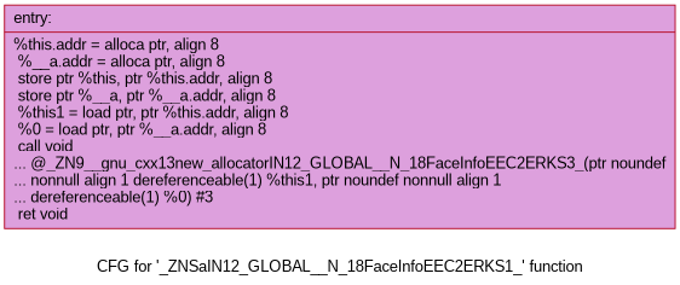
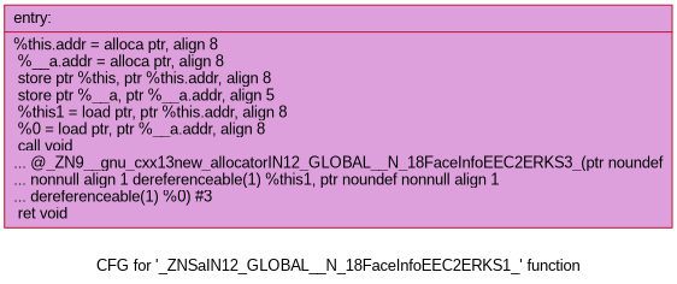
  digraph {
    label="CFG for '_ZNSaIN12_GLOBAL__N_18FaceInfoEEC2ERKS1_' function"
    fontname="Liberation Sans"
-   n1 [color="#b70d28ff" fillcolor=plum fontname="Liberation Sans" label="{entry:\l|  %this.addr = alloca ptr, align 8\l  %__a.addr = alloca ptr, align 8\l  store ptr %this, ptr %this.addr, align 8\l  store ptr %__a, ptr %__a.addr, align 8\l  %this1 = load ptr, ptr %this.addr, align 8\l  %0 = load ptr, ptr %__a.addr, align 8\l  call void\l... @_ZN9__gnu_cxx13new_allocatorIN12_GLOBAL__N_18FaceInfoEEC2ERKS3_(ptr noundef\l... nonnull align 1 dereferenceable(1) %this1, ptr noundef nonnull align 1\l... dereferenceable(1) %0) #3\l  ret void\l}" shape=record style=filled]
+   n1 [color="#b70d28ff" fillcolor=plum fontname="Liberation Sans" label="{entry:\l|  %this.addr = alloca ptr, align 8\l  %__a.addr = alloca ptr, align 8\l  store ptr %this, ptr %this.addr, align 8\l  store ptr %__a, ptr %__a.addr, align 5\l  %this1 = load ptr, ptr %this.addr, align 8\l  %0 = load ptr, ptr %__a.addr, align 8\l  call void\l... @_ZN9__gnu_cxx13new_allocatorIN12_GLOBAL__N_18FaceInfoEEC2ERKS3_(ptr noundef\l... nonnull align 1 dereferenceable(1) %this1, ptr noundef nonnull align 1\l... dereferenceable(1) %0) #3\l  ret void\l}" shape=record style=filled]
  }
